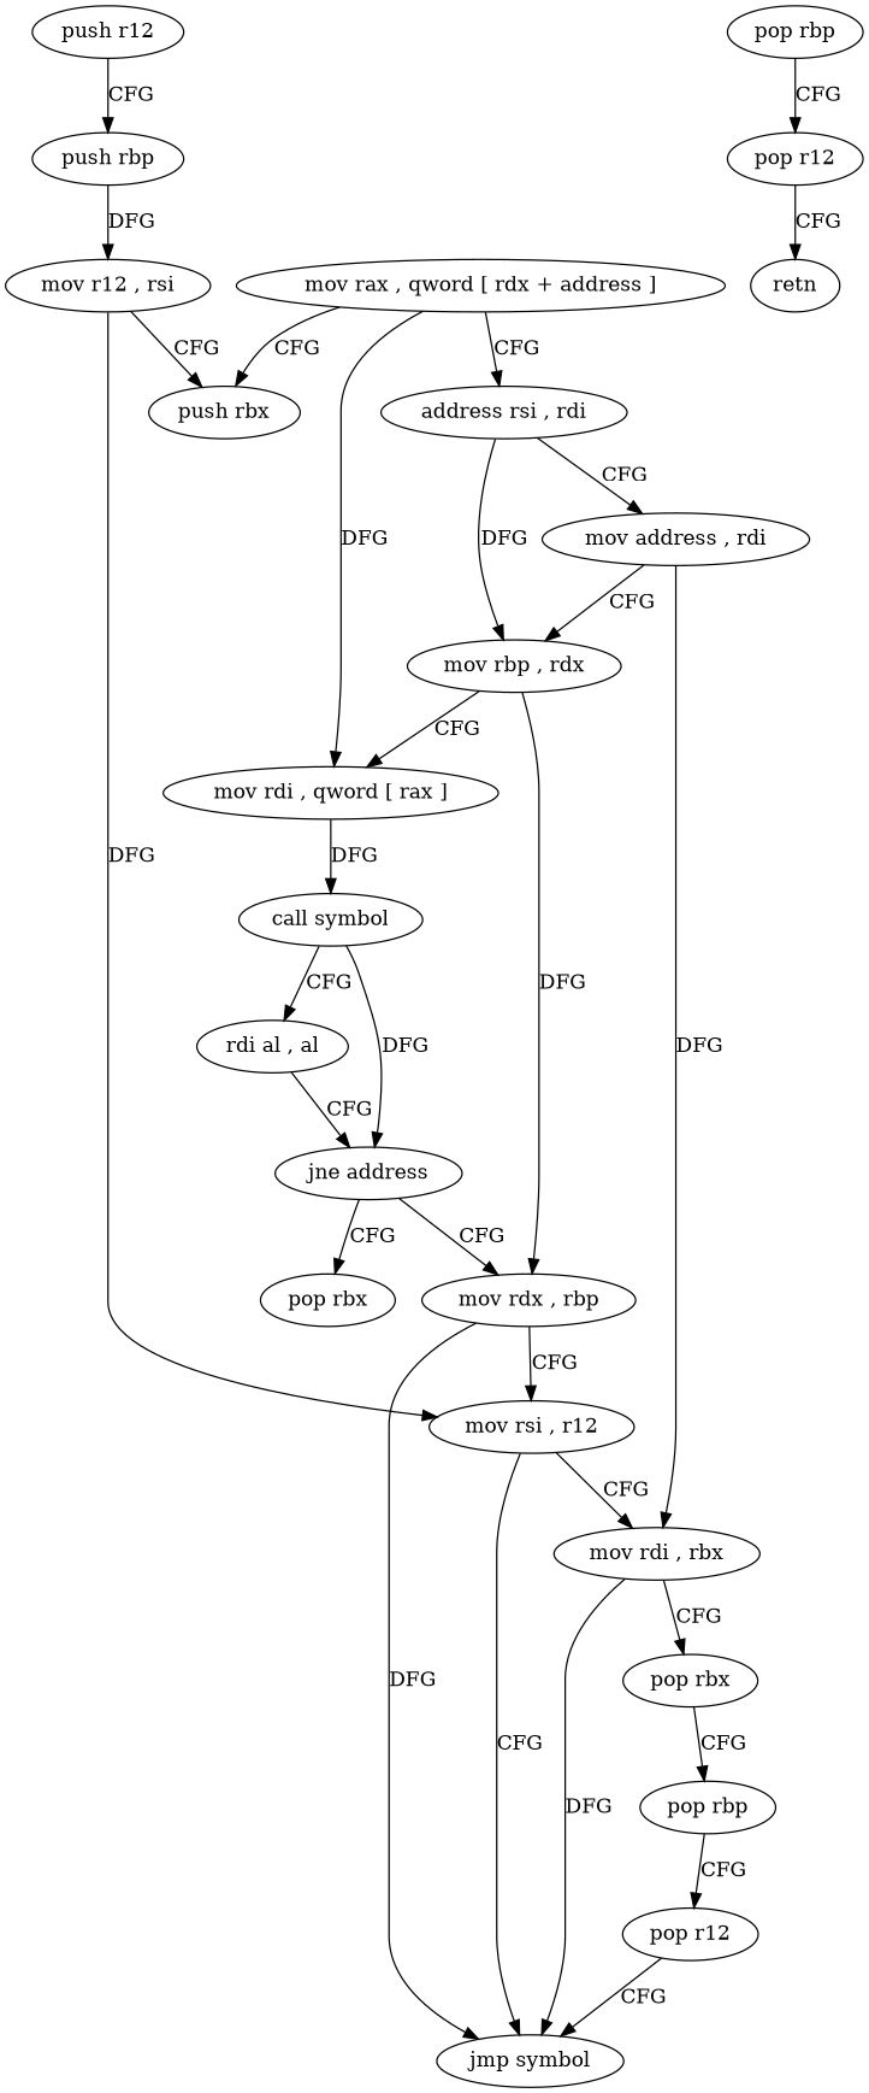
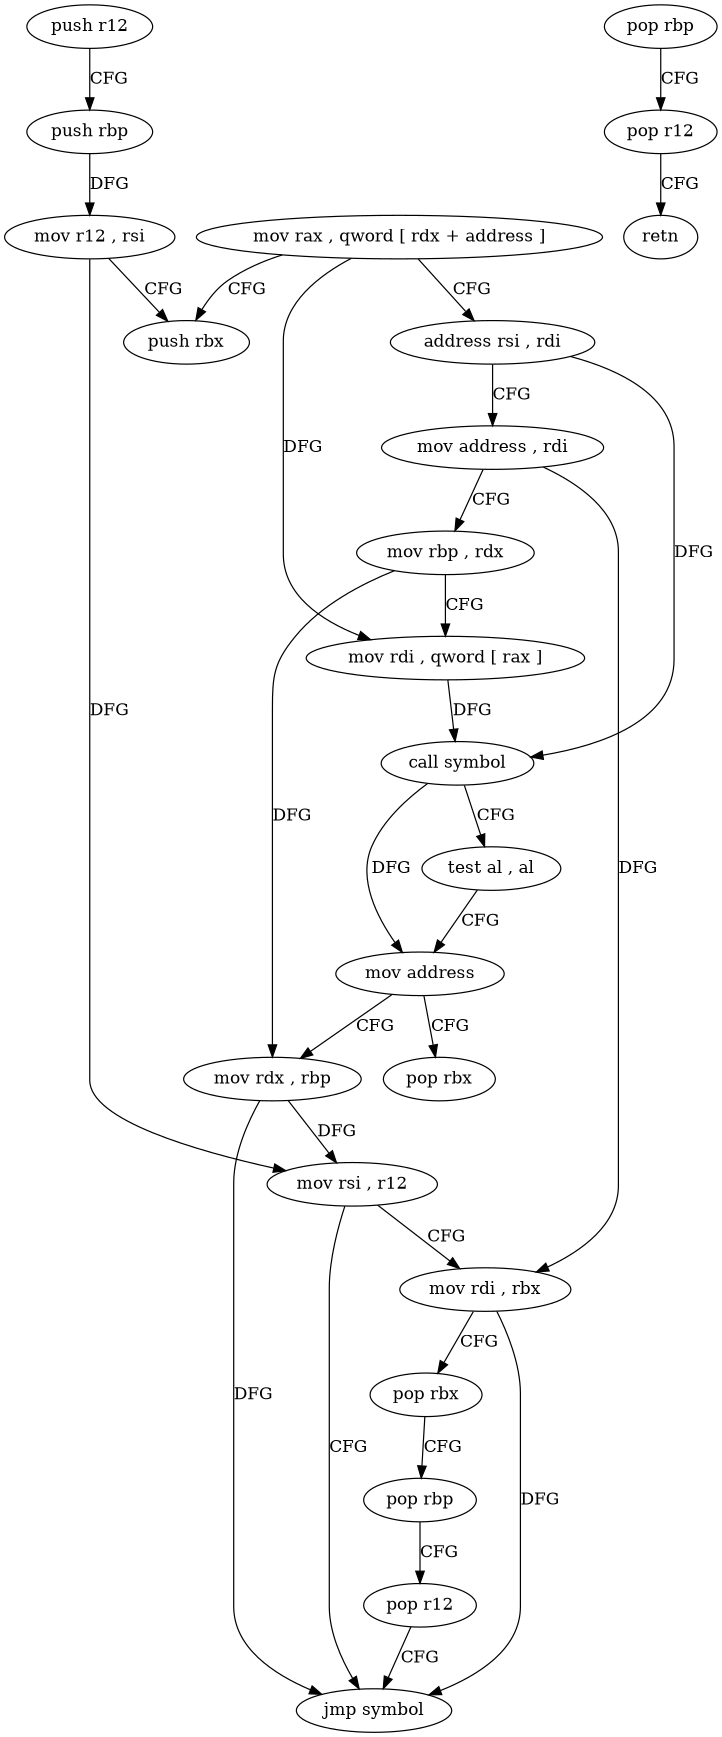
  digraph {
    n1 [label="push r12"]
    n2 [label="push rbp"]
    n3 [label="mov r12 , rsi"]
    n4 [label="push rbx"]
    n5 [label="mov rsi , r12"]
    n6 [label="mov rdi , rbx"]
    n7 [label="jmp symbol"]
    n8 [label="mov rax , qword [ rdx + address ]"]
    n9 [label="address rsi , rdi"]
    n10 [label="mov rdi , qword [ rax ]"]
    n11 [label="mov address , rdi"]
    n12 [label="call symbol"]
    n13 [label="mov rbp , rdx"]
-   n14 [label="rdi al , al"]
-   n15 [label="jne address"]
+   n14 [label="test al , al"]
+   n15 [label="mov address"]
    n16 [label="mov rdx , rbp"]
    n17 [label="pop rbx"]
    n18 [label="pop rbx"]
    n19 [label="pop rbp"]
    n20 [label="pop r12"]
    n21 [label="pop rbp"]
    n22 [label="pop r12"]
    n23 [label=retn]
    n1 -> n2 [label=CFG]
    n2 -> n3 [label=DFG]
    n3 -> n4 [label=CFG]
    n3 -> n5 [label=DFG]
    n5 -> n6 [label=CFG]
    n5 -> n7 [label=CFG]
    n6 -> n7 [label=DFG]
    n6 -> n17 [label=CFG]
    n8 -> n4 [label=CFG]
    n8 -> n9 [label=CFG]
    n8 -> n10 [label=DFG]
    n9 -> n11 [label=CFG]
-   n9 -> n13 [label=DFG]
+   n9 -> n12 [label=DFG]
    n10 -> n12 [label=DFG]
    n11 -> n6 [label=DFG]
    n11 -> n13 [label=CFG]
    n12 -> n14 [label=CFG]
    n12 -> n15 [label=DFG]
    n13 -> n10 [label=CFG]
    n13 -> n16 [label=DFG]
    n14 -> n15 [label=CFG]
    n15 -> n16 [label=CFG]
    n15 -> n18 [label=CFG]
-   n16 -> n5 [label=CFG]
+   n16 -> n5 [label=DFG]
    n16 -> n7 [label=DFG]
    n17 -> n19 [label=CFG]
    n19 -> n20 [label=CFG]
    n20 -> n7 [label=CFG]
    n21 -> n22 [label=CFG]
    n22 -> n23 [label=CFG]
  }
